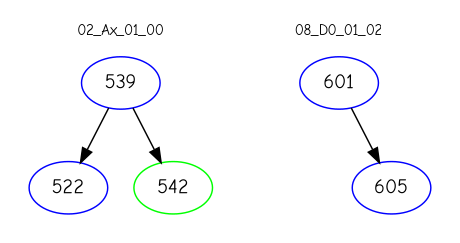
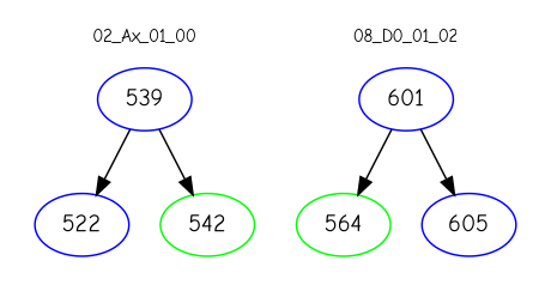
  digraph {
    fontname="Comic Neue"
    node [color=blue fontname="Comic Neue"]
    edge [color=black fontname="Comic Neue"]
    n1 [label=539]
    n2 [label=522]
    n3 [color=green label=542]
    n4 [label=601]
+   n5 [color=green label=564]
    n6 [label=605]
    subgraph cluster_1 {
      color=white
      fontsize=10
      label="02_Ax_01_00"
      n1
      n2
      n3
    }
    subgraph cluster_2 {
      color=white
      fontsize=10
      label="08_D0_01_02"
      n4
+     n5
      n6
    }
    n1 -> n2
    n1 -> n3
+   n4 -> n5
    n4 -> n6
  }
